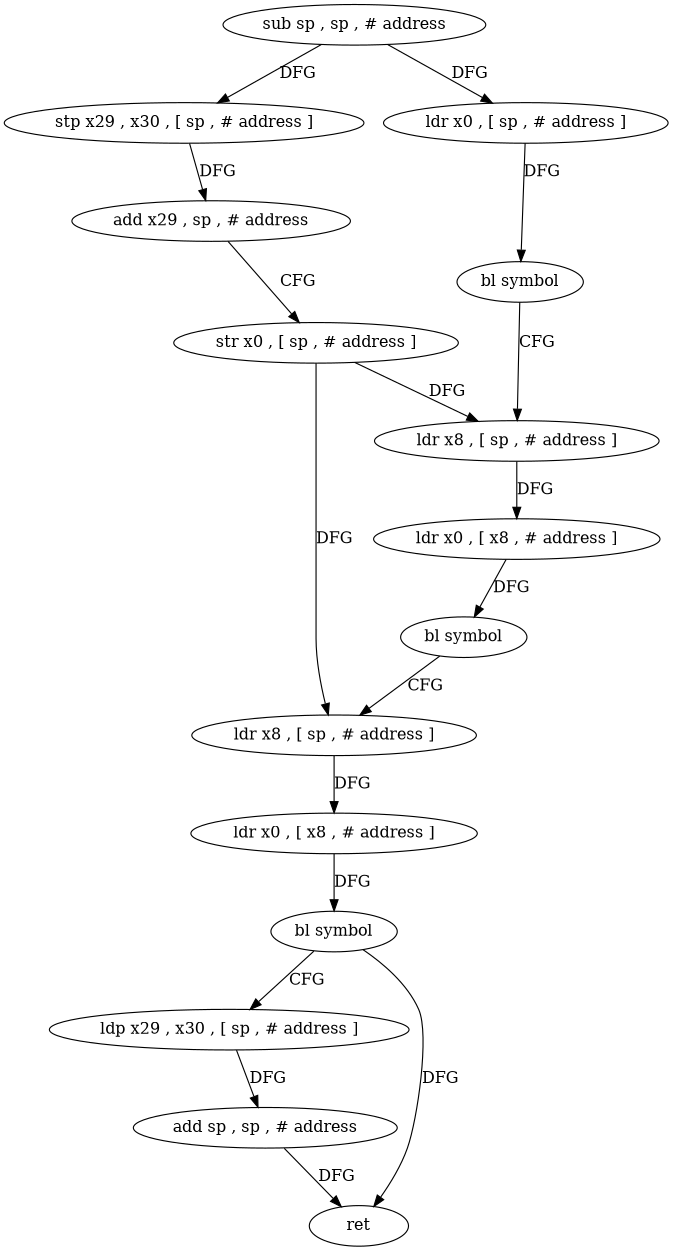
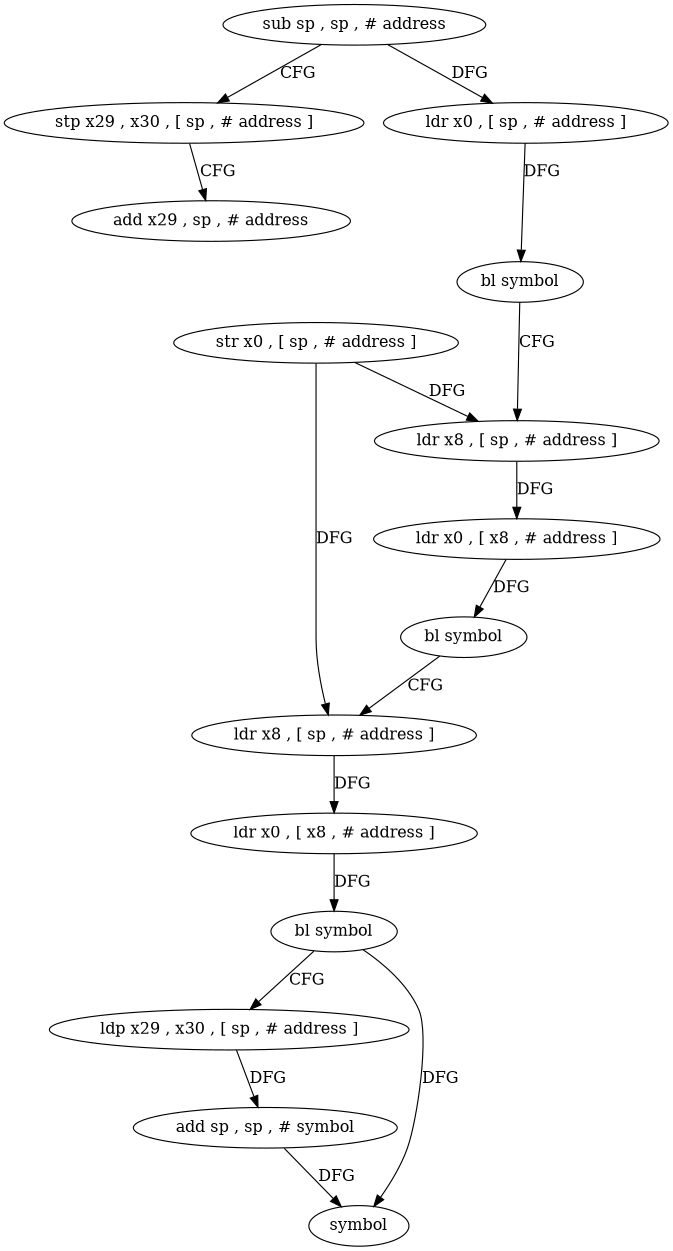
  digraph {
    n1 [label="sub sp , sp , # address"]
    n2 [label="stp x29 , x30 , [ sp , # address ]"]
    n3 [label="ldr x0 , [ sp , # address ]"]
    n4 [label="add x29 , sp , # address"]
    n5 [label="str x0 , [ sp , # address ]"]
    n6 [label="ldr x8 , [ sp , # address ]"]
    n7 [label="ldr x8 , [ sp , # address ]"]
    n8 [label="bl symbol"]
    n9 [label="ldr x0 , [ x8 , # address ]"]
    n10 [label="ldr x0 , [ x8 , # address ]"]
    n11 [label="bl symbol"]
    n12 [label="bl symbol"]
    n13 [label="ldp x29 , x30 , [ sp , # address ]"]
-   n14 [label=ret]
-   n15 [label="add sp , sp , # address"]
-   n1 -> n2 [label=DFG]
+   n14 [label=symbol]
+   n15 [label="add sp , sp , # symbol"]
+   n1 -> n2 [label=CFG]
    n1 -> n3 [label=DFG]
-   n2 -> n4 [label=DFG]
+   n2 -> n4 [label=CFG]
    n3 -> n8 [label=DFG]
-   n4 -> n5 [label=CFG]
    n5 -> n6 [label=DFG]
    n5 -> n7 [label=DFG]
    n6 -> n9 [label=DFG]
    n7 -> n10 [label=DFG]
    n8 -> n6 [label=CFG]
    n9 -> n11 [label=DFG]
    n10 -> n12 [label=DFG]
    n11 -> n7 [label=CFG]
    n12 -> n13 [label=CFG]
    n12 -> n14 [label=DFG]
    n13 -> n15 [label=DFG]
    n15 -> n14 [label=DFG]
  }
